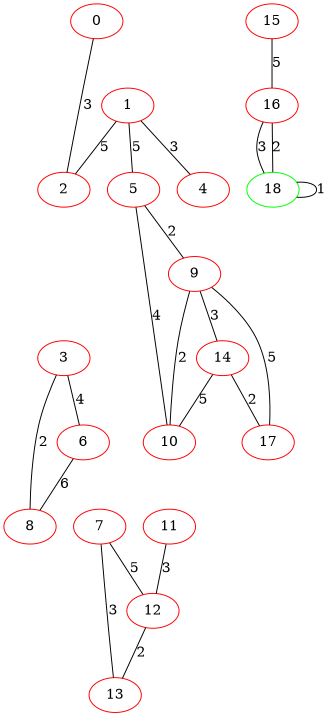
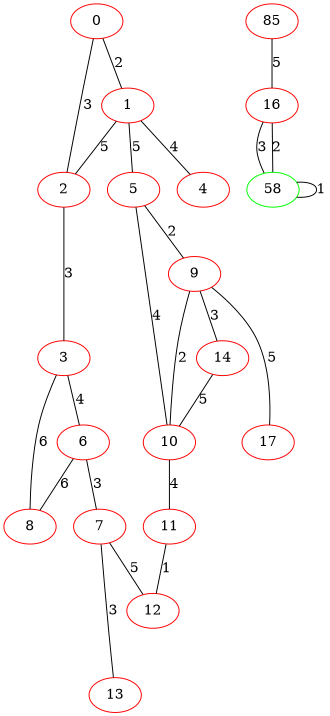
  graph {
    node [color=red weight=1]
    0
    1
    2
    4
    5
    3
    9
    10
    6
    8
    7
    14
    17
    11
    12
    13
-   15
+   15 [label=85]
    16
-   18 [color=green weight=2]
+   18 [color=green weight=2 label=58]
+   0 -- 1 [label=2]
    0 -- 2 [label=3]
    1 -- 2 [label=5]
-   1 -- 4 [label=3]
+   1 -- 4 [label=4]
    1 -- 5 [label=5]
+   2 -- 3 [label=3]
    5 -- 9 [label=2]
    5 -- 10 [label=4]
    3 -- 6 [label=4]
-   3 -- 8 [label=2]
+   3 -- 8 [label=6]
    9 -- 10 [label=2]
    9 -- 14 [label=3]
    9 -- 17 [label=5]
+   10 -- 11 [label=4]
    6 -- 8 [label=6]
+   6 -- 7 [label=3]
    7 -- 12 [label=5]
    7 -- 13 [label=3]
    14 -- 10 [label=5]
-   14 -- 17 [label=2]
-   11 -- 12 [label=3]
-   12 -- 13 [label=2]
+   11 -- 12 [label=1]
    15 -- 16 [label=5]
    16 -- 18 [label=3]
    16 -- 18 [label=2]
    18 -- 18 [label=1]
  }
